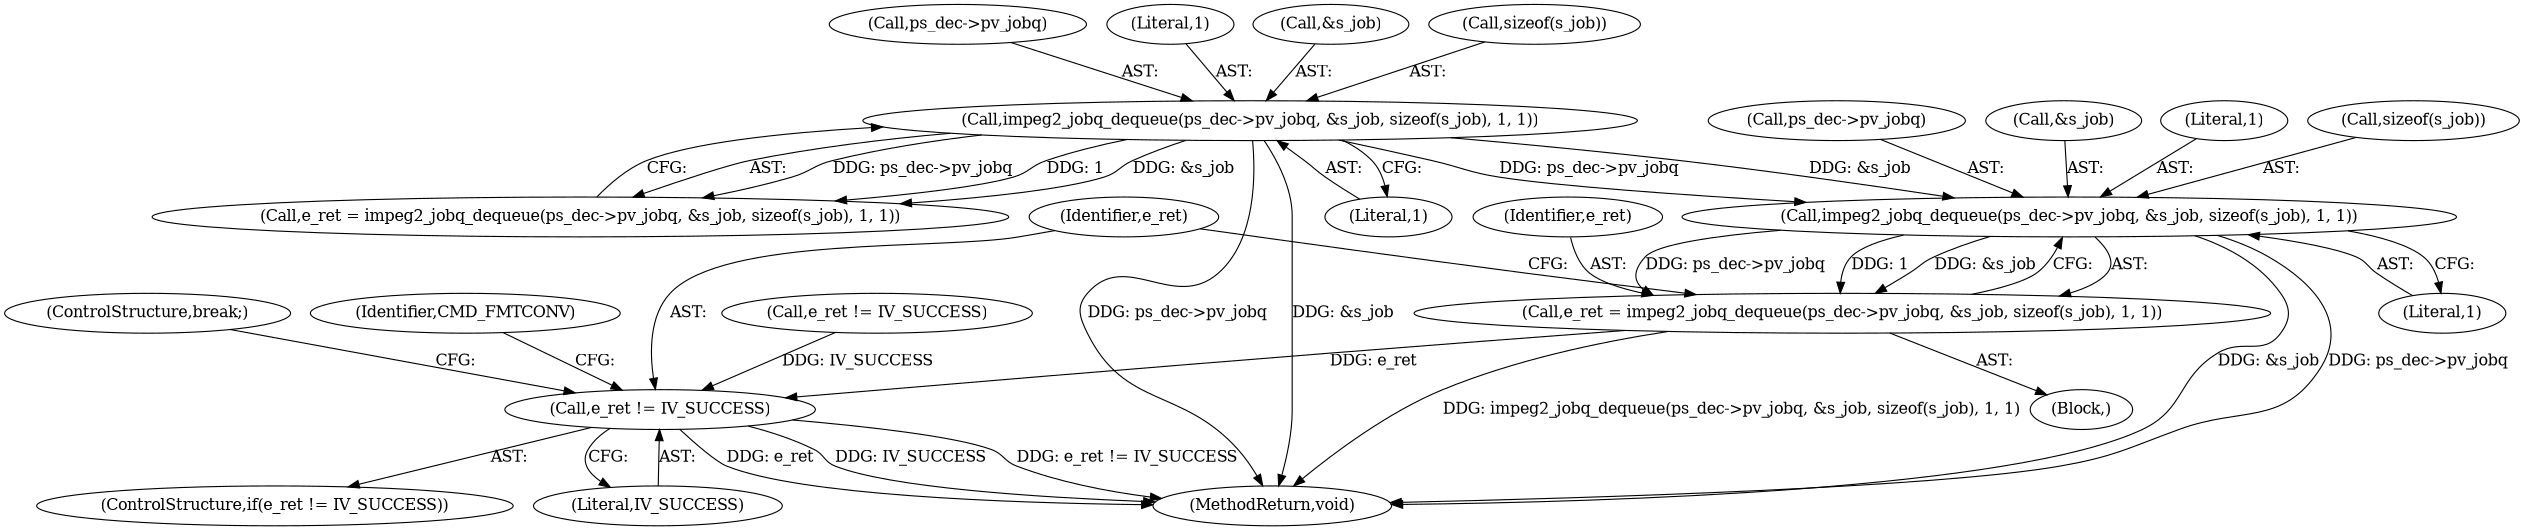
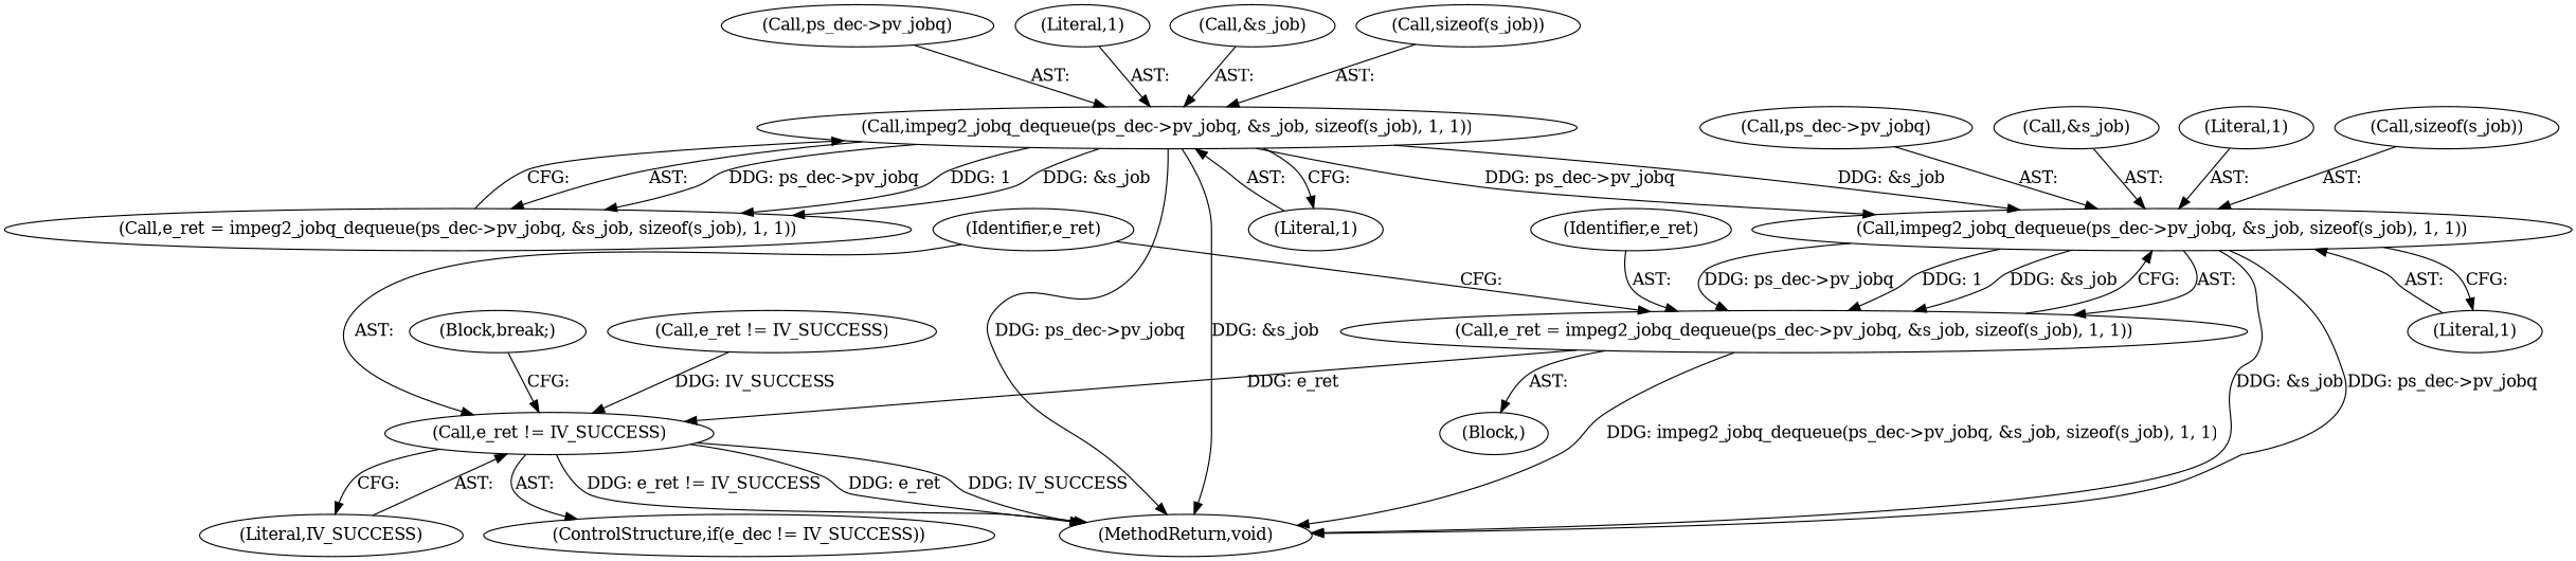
  digraph {
    n1 [label="(Call,impeg2_jobq_dequeue(ps_dec->pv_jobq, &s_job, sizeof(s_job), 1, 1))"]
    n2 [label="(Call,e_ret = impeg2_jobq_dequeue(ps_dec->pv_jobq, &s_job, sizeof(s_job), 1, 1))"]
    n3 [label="(Literal,1)"]
    n4 [label="(MethodReturn,void)"]
    n5 [label="(Call,e_ret != IV_SUCCESS)"]
    n6 [label="(Block,)"]
    n7 [label="(Call,impeg2_jobq_dequeue(ps_dec->pv_jobq, &s_job, sizeof(s_job), 1, 1))"]
    n8 [label="(Literal,1)"]
    n9 [label="(Call,e_ret = impeg2_jobq_dequeue(ps_dec->pv_jobq, &s_job, sizeof(s_job), 1, 1))"]
-   n10 [label="(ControlStructure,if(e_ret != IV_SUCCESS))"]
+   n10 [label="(ControlStructure,if(e_dec != IV_SUCCESS))"]
    n11 [label="(Literal,IV_SUCCESS)"]
    n12 [label="(Call,e_ret != IV_SUCCESS)"]
    n13 [label="(Identifier,e_ret)"]
    n14 [label="(Call,&s_job)"]
    n15 [label="(Literal,1)"]
    n16 [label="(Identifier,e_ret)"]
-   n17 [label="(ControlStructure,break;)"]
+   n17 [label="(Block,break;)"]
    n18 [label="(Call,ps_dec->pv_jobq)"]
    n19 [label="(Literal,1)"]
    n20 [label="(Call,sizeof(s_job))"]
    n21 [label="(Call,&s_job)"]
-   n22 [label="(Identifier,CMD_FMTCONV)"]
    n23 [label="(Call,sizeof(s_job))"]
    n24 [label="(Call,ps_dec->pv_jobq)"]
    n1 -> n2 [label="AST: "]
    n1 -> n2 [label="DDG: ps_dec->pv_jobq"]
    n1 -> n2 [label="DDG: 1"]
    n1 -> n2 [label="DDG: &s_job"]
    n1 -> n3 [label="CFG: "]
    n1 -> n4 [label="DDG: &s_job"]
    n1 -> n4 [label="DDG: ps_dec->pv_jobq"]
    n2 -> n1 [label="CFG: "]
    n2 -> n4 [label="DDG: impeg2_jobq_dequeue(ps_dec->pv_jobq, &s_job, sizeof(s_job), 1, 1)"]
    n2 -> n5 [label="DDG: e_ret"]
    n2 -> n6 [label="AST: "]
    n3 -> n1 [label="AST: "]
    n5 -> n4 [label="DDG: e_ret != IV_SUCCESS"]
    n5 -> n4 [label="DDG: e_ret"]
    n5 -> n4 [label="DDG: IV_SUCCESS"]
    n5 -> n10 [label="AST: "]
    n5 -> n11 [label="CFG: "]
    n7 -> n1 [label="DDG: ps_dec->pv_jobq"]
    n7 -> n1 [label="DDG: &s_job"]
    n7 -> n4 [label="DDG: ps_dec->pv_jobq"]
    n7 -> n4 [label="DDG: &s_job"]
    n7 -> n8 [label="CFG: "]
    n7 -> n9 [label="AST: "]
    n7 -> n9 [label="DDG: ps_dec->pv_jobq"]
    n7 -> n9 [label="DDG: 1"]
    n7 -> n9 [label="DDG: &s_job"]
    n8 -> n7 [label="AST: "]
    n9 -> n7 [label="CFG: "]
    n11 -> n5 [label="AST: "]
    n12 -> n5 [label="DDG: IV_SUCCESS"]
    n13 -> n2 [label="CFG: "]
    n13 -> n5 [label="AST: "]
    n14 -> n1 [label="AST: "]
    n15 -> n1 [label="AST: "]
    n16 -> n2 [label="AST: "]
    n17 -> n5 [label="CFG: "]
    n18 -> n7 [label="AST: "]
    n19 -> n7 [label="AST: "]
    n20 -> n1 [label="AST: "]
    n21 -> n7 [label="AST: "]
-   n22 -> n5 [label="CFG: "]
    n23 -> n7 [label="AST: "]
    n24 -> n1 [label="AST: "]
  }
